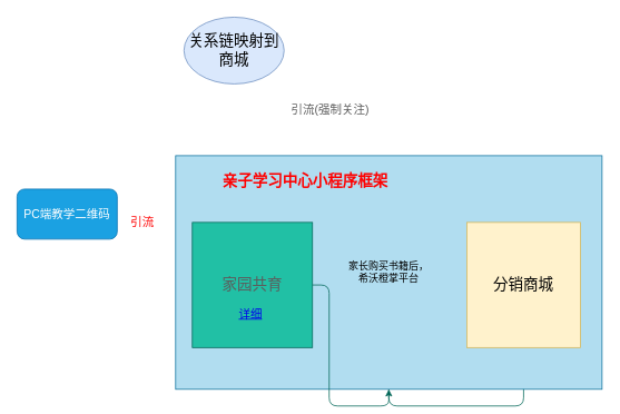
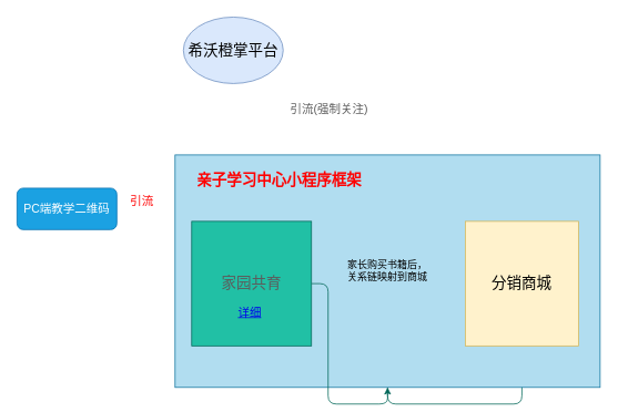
  <mxCell id="0" />
  <mxCell id="1" parent="0" />
  <mxCell id="2" style="edgeStyle=orthogonalEdgeStyle;curved=0;rounded=1;sketch=0;orthogonalLoop=1;jettySize=auto;html=1;fontSize=18;fontColor=#5C5C5C;strokeColor=#006658;fillColor=#21C0A5;" edge="1" parent="1" source="3" target="6"><mxGeometry relative="1" as="geometry"><mxPoint x="270" y="106" as="targetPoint" /></mxGeometry></mxCell>
- <mxCell id="3" value="家长购买书籍后，&lt;br&gt;希沃橙掌平台" style="rounded=0;whiteSpace=wrap;html=1;sketch=0;fillColor=#b1ddf0;strokeColor=#10739e;" vertex="1" parent="1"><mxGeometry x="210" y="186" width="511" height="280" as="geometry" /></mxCell>
+ <mxCell id="3" value="家长购买书籍后，&lt;br&gt;关系链映射到商城" style="rounded=0;whiteSpace=wrap;html=1;sketch=0;fillColor=#b1ddf0;strokeColor=#10739e;" vertex="1" parent="1"><mxGeometry x="210" y="186" width="511" height="280" as="geometry" /></mxCell>
  <mxCell id="4" style="edgeStyle=orthogonalEdgeStyle;curved=0;rounded=1;sketch=0;orthogonalLoop=1;jettySize=auto;html=1;exitX=1;exitY=0.5;exitDx=0;exitDy=0;fontColor=#5C5C5C;strokeColor=#006658;fillColor=#21C0A5;" edge="1" parent="1" source="5" target="3"><mxGeometry relative="1" as="geometry" /></mxCell>
  <mxCell id="5" value="&lt;font style=&quot;font-size: 18px&quot;&gt;家园共育&lt;/font&gt;" style="rounded=0;whiteSpace=wrap;html=1;sketch=0;fillColor=#21C0A5;strokeColor=#006658;fontColor=#5C5C5C;" vertex="1" parent="1"><mxGeometry x="230" y="266" width="144" height="150" as="geometry" /></mxCell>
  <mxCell id="6" value="&lt;font style=&quot;font-size: 18px&quot;&gt;分销商城&lt;/font&gt;" style="rounded=0;whiteSpace=wrap;html=1;sketch=0;fillColor=#fff2cc;strokeColor=#d6b656;" vertex="1" parent="1"><mxGeometry x="559" y="266" width="136" height="150" as="geometry" /></mxCell>
- <mxCell id="7" value="亲子学习中心小程序框架" style="text;html=1;align=center;verticalAlign=middle;resizable=0;points=[];autosize=1;strokeColor=none;fillColor=none;fontColor=#FF0000;fontSize=18;fontStyle=1" vertex="1" parent="1"><mxGeometry x="260" y="201" width="210" height="30" as="geometry" /></mxCell>
- <mxCell id="8" value="关系链映射到商城" style="ellipse;whiteSpace=wrap;html=1;rounded=0;sketch=0;fontSize=18;strokeColor=#6c8ebf;fillColor=#dae8fc;" vertex="1" parent="1"><mxGeometry x="220" y="20" width="120" height="80" as="geometry" /></mxCell>
+ <mxCell id="7" value="亲子学习中心小程序框架" style="text;html=1;align=center;verticalAlign=middle;resizable=0;points=[];autosize=1;strokeColor=none;fillColor=none;fontColor=#FF0000;fontSize=18;fontStyle=1" vertex="1" parent="1"><mxGeometry x="230" y="201" width="210" height="30" as="geometry" /></mxCell>
+ <mxCell id="8" value="希沃橙掌平台" style="ellipse;whiteSpace=wrap;html=1;rounded=0;sketch=0;fontSize=18;strokeColor=#6c8ebf;fillColor=#dae8fc;" vertex="1" parent="1"><mxGeometry x="220" y="20" width="120" height="80" as="geometry" /></mxCell>
  <mxCell id="9" value="引流(强制关注)" style="text;html=1;align=center;verticalAlign=middle;resizable=0;points=[];autosize=1;strokeColor=none;fillColor=none;fontSize=14;fontColor=#5C5C5C;" vertex="1" parent="1"><mxGeometry x="340" y="121" width="110" height="20" as="geometry" /></mxCell>
- <mxCell id="10" value="PC端教学二维码" style="rounded=1;whiteSpace=wrap;html=1;sketch=0;fontSize=14;strokeColor=#006EAF;fillColor=#1ba1e2;fontColor=#ffffff;" vertex="1" parent="1"><mxGeometry x="20" y="226" width="120" height="60" as="geometry" /></mxCell>
- <mxCell id="11" value="引流" style="text;html=1;align=center;verticalAlign=middle;resizable=0;points=[];autosize=1;strokeColor=none;fillColor=none;fontSize=14;fontColor=#FF0000;" vertex="1" parent="1"><mxGeometry x="150" y="256" width="40" height="20" as="geometry" /></mxCell>
+ <mxCell id="10" value="PC端教学二维码" style="rounded=1;whiteSpace=wrap;html=1;sketch=0;fontSize=14;strokeColor=#006EAF;fillColor=#1ba1e2;fontColor=#ffffff;" vertex="1" parent="1"><mxGeometry x="20" y="226" width="120" height="50" as="geometry" /></mxCell>
+ <mxCell id="11" value="引流" style="text;html=1;align=center;verticalAlign=middle;resizable=0;points=[];autosize=1;strokeColor=none;fillColor=none;fontSize=14;fontColor=#FF0000;" vertex="1" parent="1"><mxGeometry x="150" y="231" width="40" height="20" as="geometry" /></mxCell>
  <mxCell id="12" value="详细" style="text;html=1;strokeColor=none;fillColor=none;whiteSpace=wrap;align=center;verticalAlign=middle;fontColor=#0000EE;fontStyle=4;rounded=0;sketch=0;fontSize=14;" vertex="1" parent="1"><mxGeometry x="270" y="356" width="60" height="40" as="geometry" /></mxCell>
